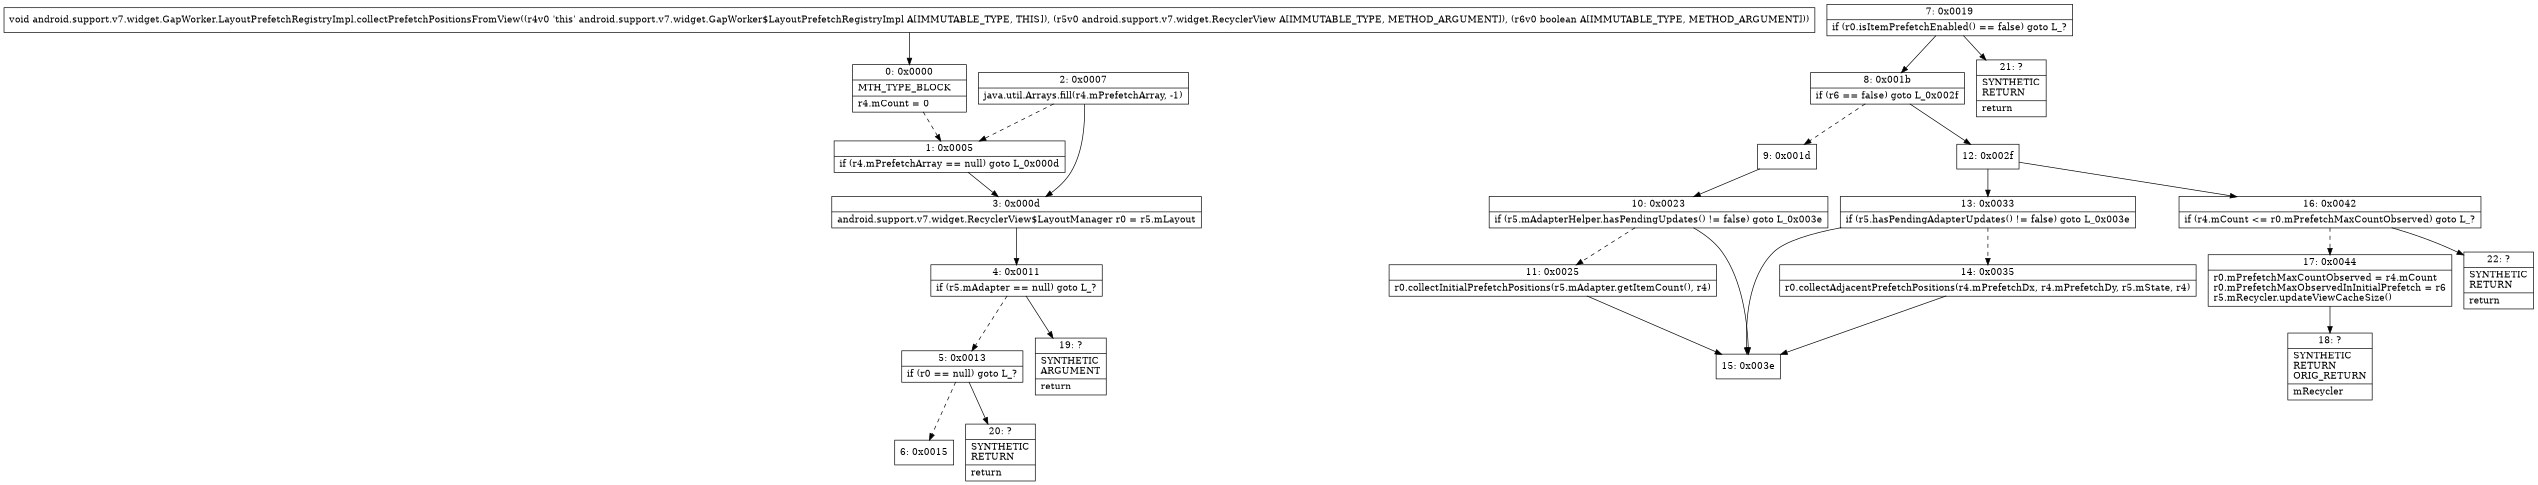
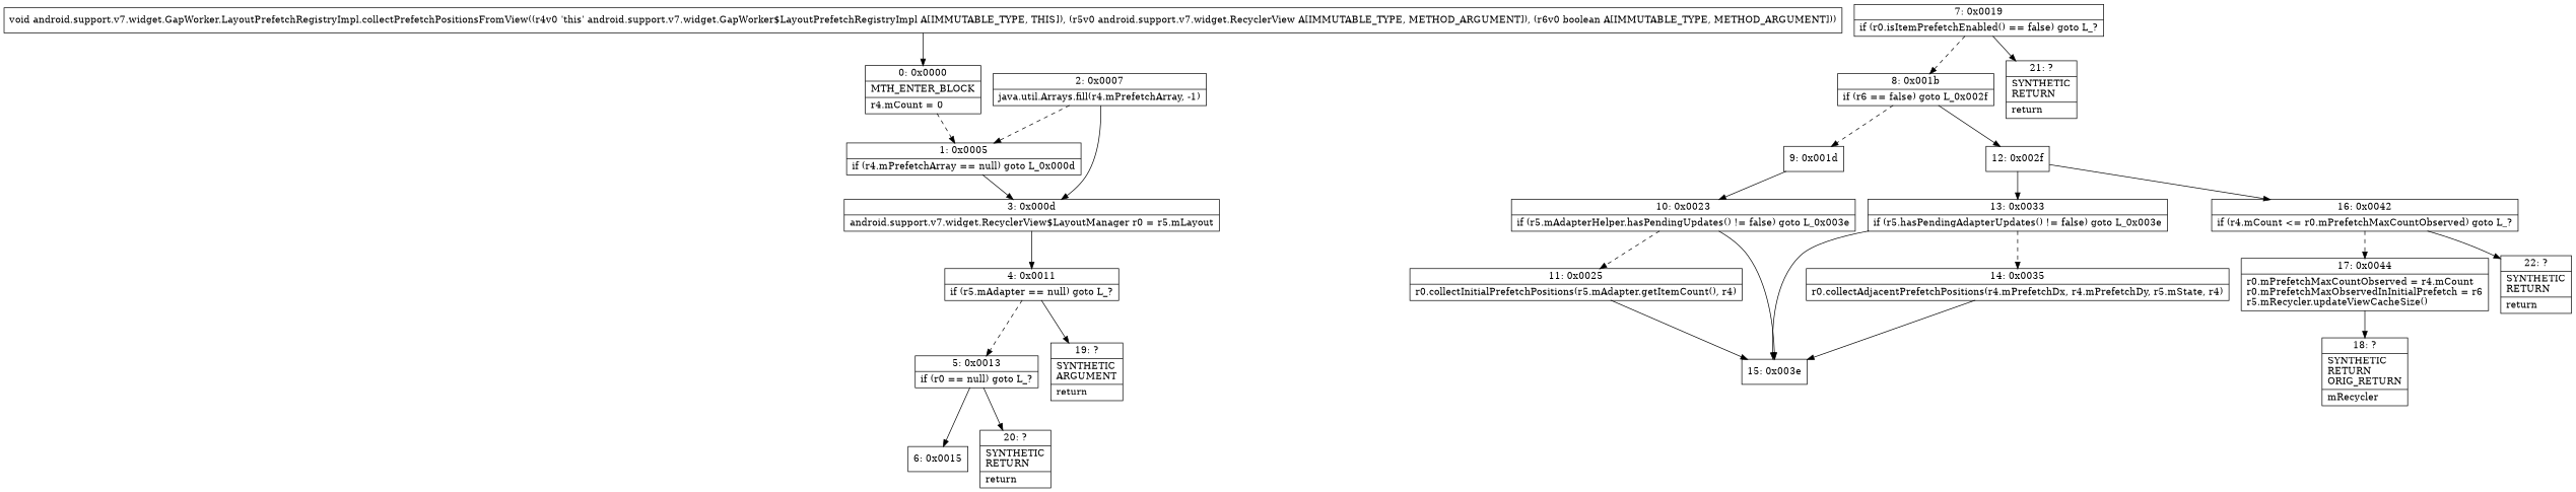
  digraph {
    node [shape=record]
-   n1 [label="{0\:\ 0x0000|MTH_TYPE_BLOCK\l|r4.mCount = 0\l}"]
+   n1 [label="{0\:\ 0x0000|MTH_ENTER_BLOCK\l|r4.mCount = 0\l}"]
    n2 [label="{1\:\ 0x0005|if (r4.mPrefetchArray == null) goto L_0x000d\l}"]
    n3 [label="{3\:\ 0x000d|android.support.v7.widget.RecyclerView$LayoutManager r0 = r5.mLayout\l}"]
    n4 [label="{2\:\ 0x0007|java.util.Arrays.fill(r4.mPrefetchArray, \-1)\l}"]
    n5 [label="{4\:\ 0x0011|if (r5.mAdapter == null) goto L_?\l}"]
    n6 [label="{5\:\ 0x0013|if (r0 == null) goto L_?\l}"]
    n7 [label="{19\:\ ?|SYNTHETIC\lARGUMENT\l|return\l}"]
    n8 [label="{6\:\ 0x0015}"]
    n9 [label="{20\:\ ?|SYNTHETIC\lRETURN\l|return\l}"]
    n10 [label="{7\:\ 0x0019|if (r0.isItemPrefetchEnabled() == false) goto L_?\l}"]
    n11 [label="{8\:\ 0x001b|if (r6 == false) goto L_0x002f\l}"]
    n12 [label="{21\:\ ?|SYNTHETIC\lRETURN\l|return\l}"]
    n13 [label="{9\:\ 0x001d}"]
    n14 [label="{12\:\ 0x002f}"]
    n15 [label="{10\:\ 0x0023|if (r5.mAdapterHelper.hasPendingUpdates() != false) goto L_0x003e\l}"]
    n16 [label="{13\:\ 0x0033|if (r5.hasPendingAdapterUpdates() != false) goto L_0x003e\l}"]
    n17 [label="{16\:\ 0x0042|if (r4.mCount \<= r0.mPrefetchMaxCountObserved) goto L_?\l}"]
    n18 [label="{11\:\ 0x0025|r0.collectInitialPrefetchPositions(r5.mAdapter.getItemCount(), r4)\l}"]
    n19 [label="{15\:\ 0x003e}"]
    n20 [label="{14\:\ 0x0035|r0.collectAdjacentPrefetchPositions(r4.mPrefetchDx, r4.mPrefetchDy, r5.mState, r4)\l}"]
    n21 [label="{17\:\ 0x0044|r0.mPrefetchMaxCountObserved = r4.mCount\lr0.mPrefetchMaxObservedInInitialPrefetch = r6\lr5.mRecycler.updateViewCacheSize()\l}"]
    n22 [label="{22\:\ ?|SYNTHETIC\lRETURN\l|return\l}"]
    n23 [label="{18\:\ ?|SYNTHETIC\lRETURN\lORIG_RETURN\l|mRecycler\l}"]
    n24 [label="{void android.support.v7.widget.GapWorker.LayoutPrefetchRegistryImpl.collectPrefetchPositionsFromView((r4v0 'this' android.support.v7.widget.GapWorker$LayoutPrefetchRegistryImpl A[IMMUTABLE_TYPE, THIS]), (r5v0 android.support.v7.widget.RecyclerView A[IMMUTABLE_TYPE, METHOD_ARGUMENT]), (r6v0 boolean A[IMMUTABLE_TYPE, METHOD_ARGUMENT])) }"]
    n1 -> n2 [style=dashed]
    n2 -> n3
    n3 -> n5
    n4 -> n2 [style=dashed]
    n4 -> n3
    n5 -> n6 [style=dashed]
    n5 -> n7
-   n6 -> n8 [style=dashed]
+   n6 -> n8 [style=solid]
    n6 -> n9
-   n10 -> n11 [style=solid]
+   n10 -> n11 [style=dashed]
    n10 -> n12
    n11 -> n13 [style=dashed]
    n11 -> n14
    n13 -> n15
    n14 -> n16
    n14 -> n17
    n15 -> n18 [style=dashed]
    n15 -> n19
    n16 -> n19
    n16 -> n20 [style=dashed]
    n17 -> n21 [style=dashed]
    n17 -> n22
    n18 -> n19
    n20 -> n19
    n21 -> n23
    n24 -> n1
  }
